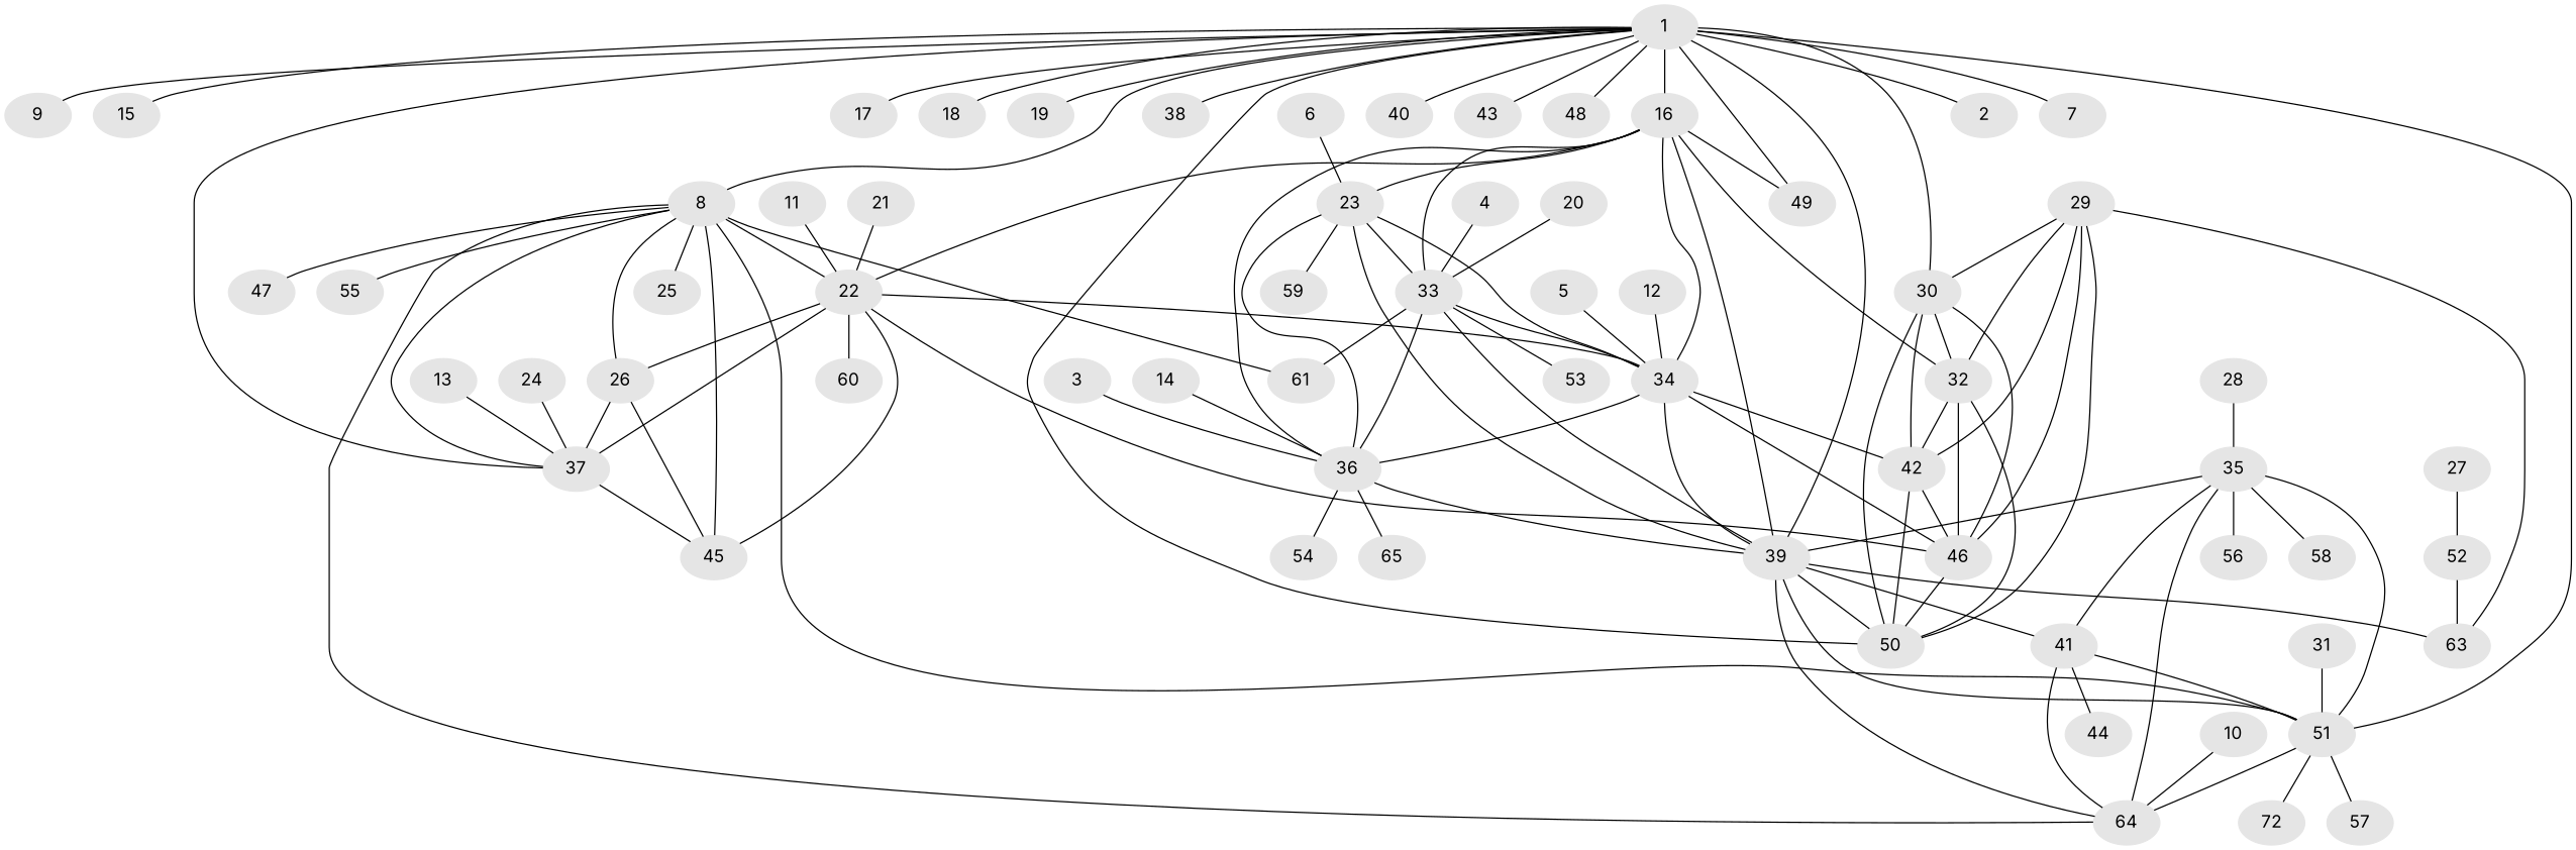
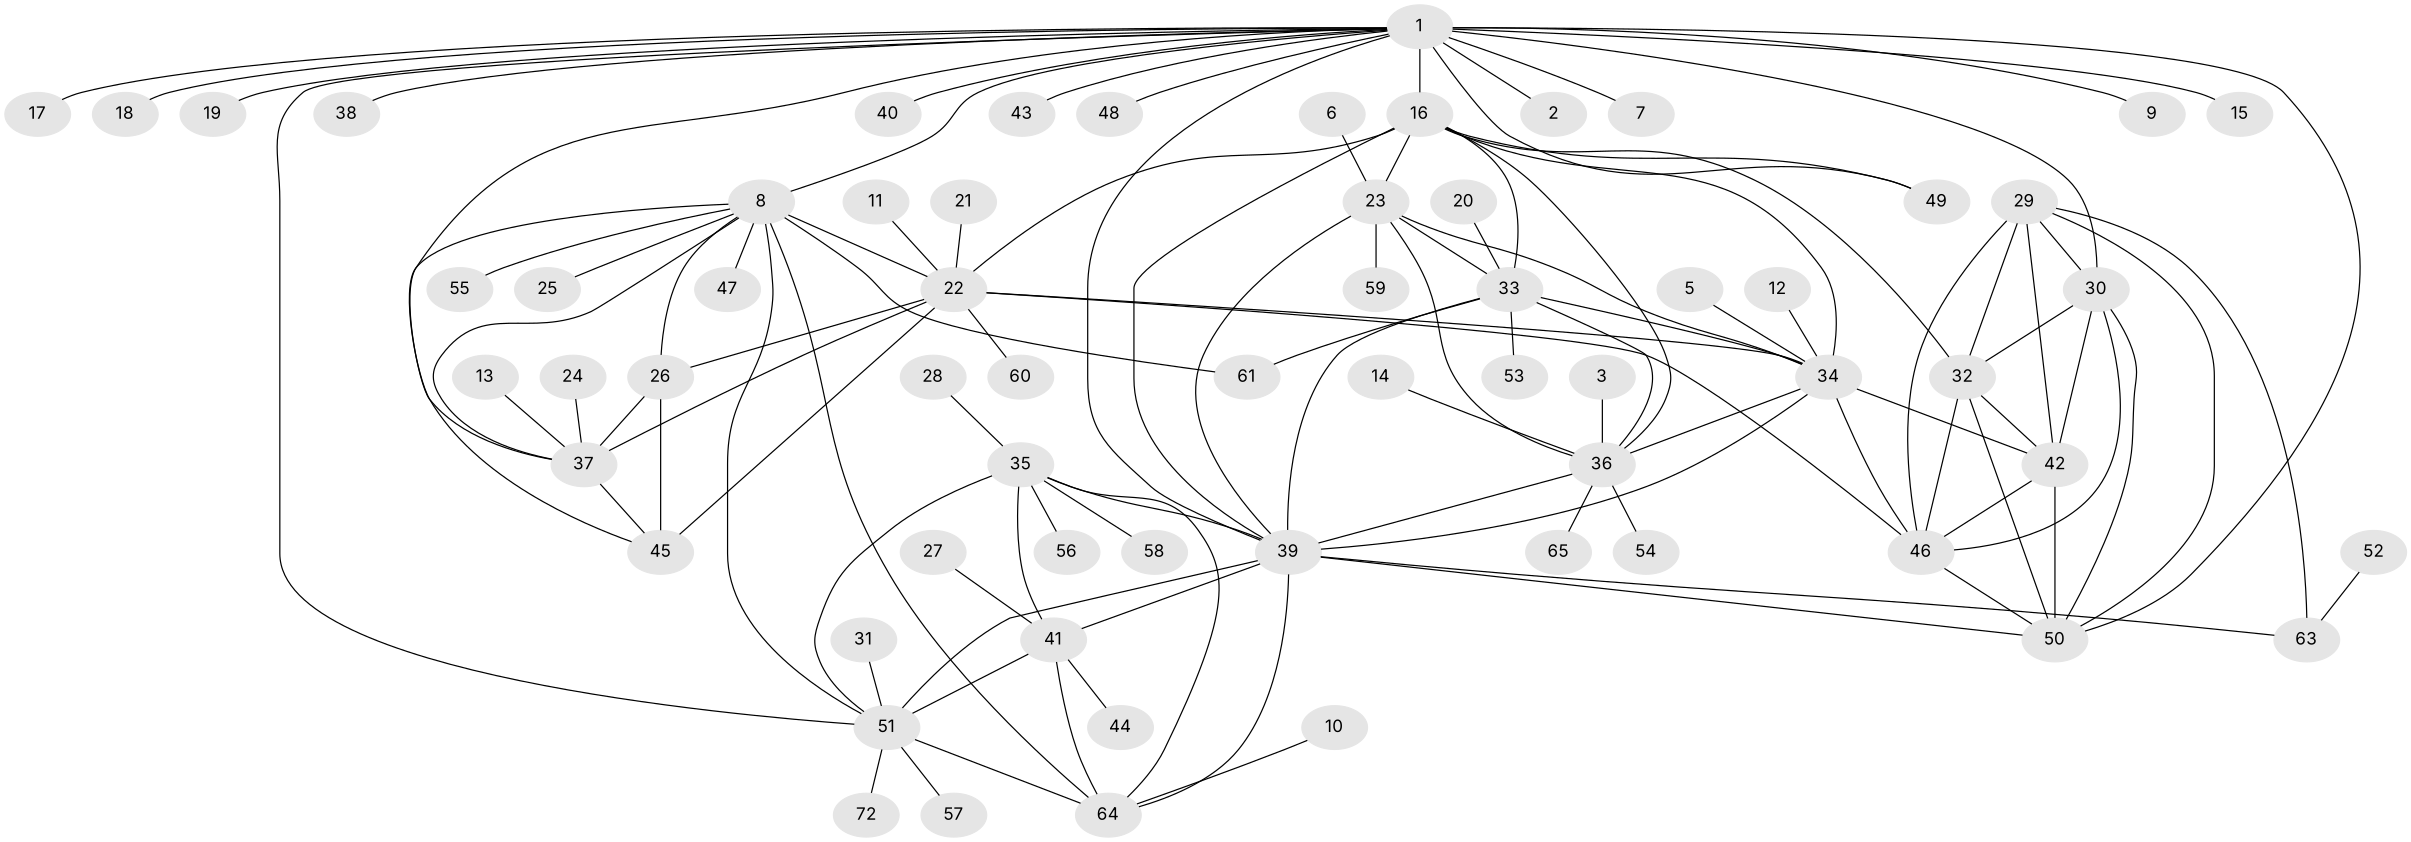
  graph {
    fontname=Inter
    node [color=gray90 fontname=Inter style=filled]
    edge [fontname=Inter weight=1.0]
    1
    2
    7
    8
    9
    15
    16
    17
    18
    19
    30
    37
    38
    39
    40
    43
    48
    49
    50
    51
    22
    25
    26
    45
    47
    55
    61
    64
    36
    33
    34
    23
    32
    46
    42
    41
    63
    57
    n39 [label=72]
    3
    54
    65
-   4
    53
    5
    6
    59
    60
    10
    11
    12
    13
    14
    20
    21
    24
    27
    44
    28
    35
    56
    58
    29
    31
    52
    1 -- 2
    1 -- 7
    1 -- 8
    1 -- 9
    1 -- 15
    1 -- 16 [weight=4.0]
    1 -- 17
    1 -- 18
    1 -- 19
    1 -- 30
    1 -- 37
    1 -- 38
    1 -- 39
    1 -- 40
    1 -- 43
    1 -- 48
    1 -- 49 [weight=4.0]
    1 -- 50
    1 -- 51
    8 -- 37
    8 -- 51
    8 -- 22 [weight=2.0]
    8 -- 25
    8 -- 26
    8 -- 45
    8 -- 47
    8 -- 55
    8 -- 61
    8 -- 64
    16 -- 39
    16 -- 49
    16 -- 22
    16 -- 36
    16 -- 33
    16 -- 34
    16 -- 23
    16 -- 32
    30 -- 50
    30 -- 32
    30 -- 46
    30 -- 42
    37 -- 45
    39 -- 50
    39 -- 51
    39 -- 64 [weight=2.0]
    39 -- 41
    39 -- 63
    51 -- 64 [weight=2.0]
    51 -- 57
    51 -- n39
    22 -- 37 [weight=2.0]
    22 -- 26 [weight=2.0]
    22 -- 45 [weight=2.0]
    22 -- 34
    22 -- 46
    22 -- 60
    26 -- 37
    26 -- 45
    36 -- 39
    36 -- 54
    36 -- 65
    33 -- 39
    33 -- 61
    33 -- 36
    33 -- 34
    33 -- 53
    34 -- 39
    34 -- 36
    34 -- 46
    34 -- 42
    23 -- 39
    23 -- 36
    23 -- 33
    23 -- 34
    23 -- 59
    32 -- 50
    32 -- 46
    32 -- 42
    46 -- 50
    42 -- 50
    42 -- 46
    41 -- 51
    41 -- 64 [weight=2.0]
    41 -- 44
    3 -- 36
-   4 -- 33
    5 -- 34
    6 -- 23
    10 -- 64
    11 -- 22
    12 -- 34
    13 -- 37
    14 -- 36
    20 -- 33
    21 -- 22
    24 -- 37
-   27 -- 52
+   27 -- 41
    28 -- 35
    35 -- 39
    35 -- 51
    35 -- 64 [weight=2.0]
    35 -- 41
    35 -- 56
    35 -- 58
    29 -- 30
    29 -- 50
    29 -- 32
    29 -- 46
    29 -- 42
    29 -- 63
    31 -- 51
    52 -- 63
  }
